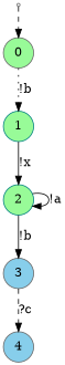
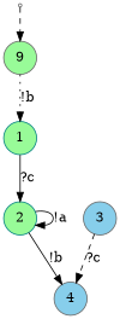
  digraph {
    node [color=gray40 fillcolor=palegreen shape=circle style=filled]
    edge [style=solid]
    ENTRY [fillcolor=white shape=point]
-   0
+   0 [label=9]
    1 [color=teal]
    2 [color=teal]
    3 [fillcolor=skyblue]
    4 [fillcolor=skyblue]
    ENTRY -> 0 [style=dashed]
    0 -> 1 [label="!b" style=dotted]
-   1 -> 2 [label="!x"]
+   1 -> 2 [label="?c"]
    2 -> 2 [label="!a"]
-   2 -> 3 [label="!b"]
+   2 -> 4 [label="!b"]
    3 -> 4 [label="?c" style=dashed]
  }
